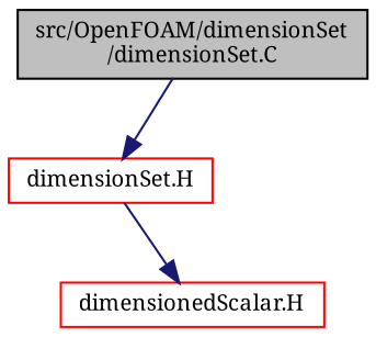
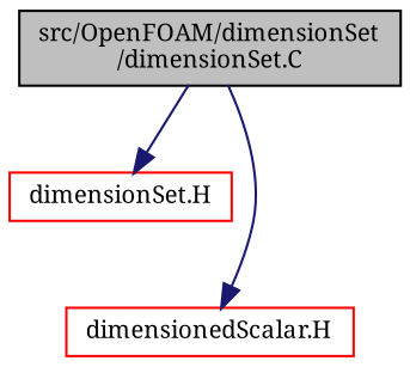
  digraph {
    fontname="Noto Serif"
    node [color=red fontname="Noto Serif" fontsize=10 shape=record]
    edge [color=midnightblue fontname="Noto Serif" fontsize=10 labelfontname=Helvetica labelfontsize=10 style=solid]
    n1 [color=black fillcolor=grey75 fontcolor=black height=0.2 label="src/OpenFOAM/dimensionSet\l/dimensionSet.C" style=filled width=0.4]
    n2 [height=0.2 label="dimensionSet.H" width=0.4]
    n3 [height=0.2 label="dimensionedScalar.H" width=0.4]
    n1 -> n2
-   n2 -> n3
+   n1 -> n3
  }
